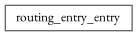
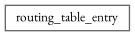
  digraph {
    rankdir=LR
    fontname="EB Garamond"
-   n1 [color=grey40 fillcolor=white fontname="EB Garamond" fontsize=10 height=0.2 label=routing_entry_entry shape=box style=filled width=0.4]
+   n1 [color=grey40 fillcolor=white fontname="EB Garamond" fontsize=10 height=0.2 label=routing_table_entry shape=box style=filled width=0.4]
  }
